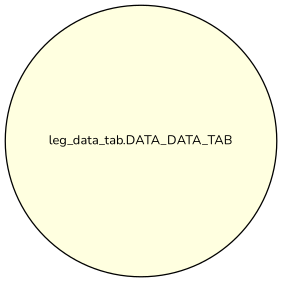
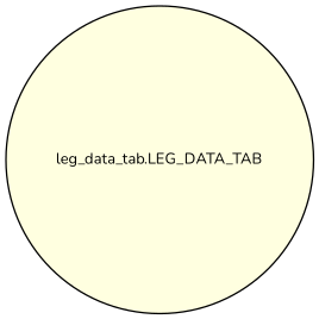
  digraph {
    rankdir=LR
    fontname=Nunito
-   n1 [color=black fillcolor=lightyellow fontname=Nunito fontsize=10 height=0.2 label="leg_data_tab.DATA_DATA_TAB" shape=circle style=filled width=0.4]
+   n1 [color=black fillcolor=lightyellow fontname=Nunito fontsize=10 height=0.2 label="leg_data_tab.LEG_DATA_TAB" shape=circle style=filled width=0.4]
  }
